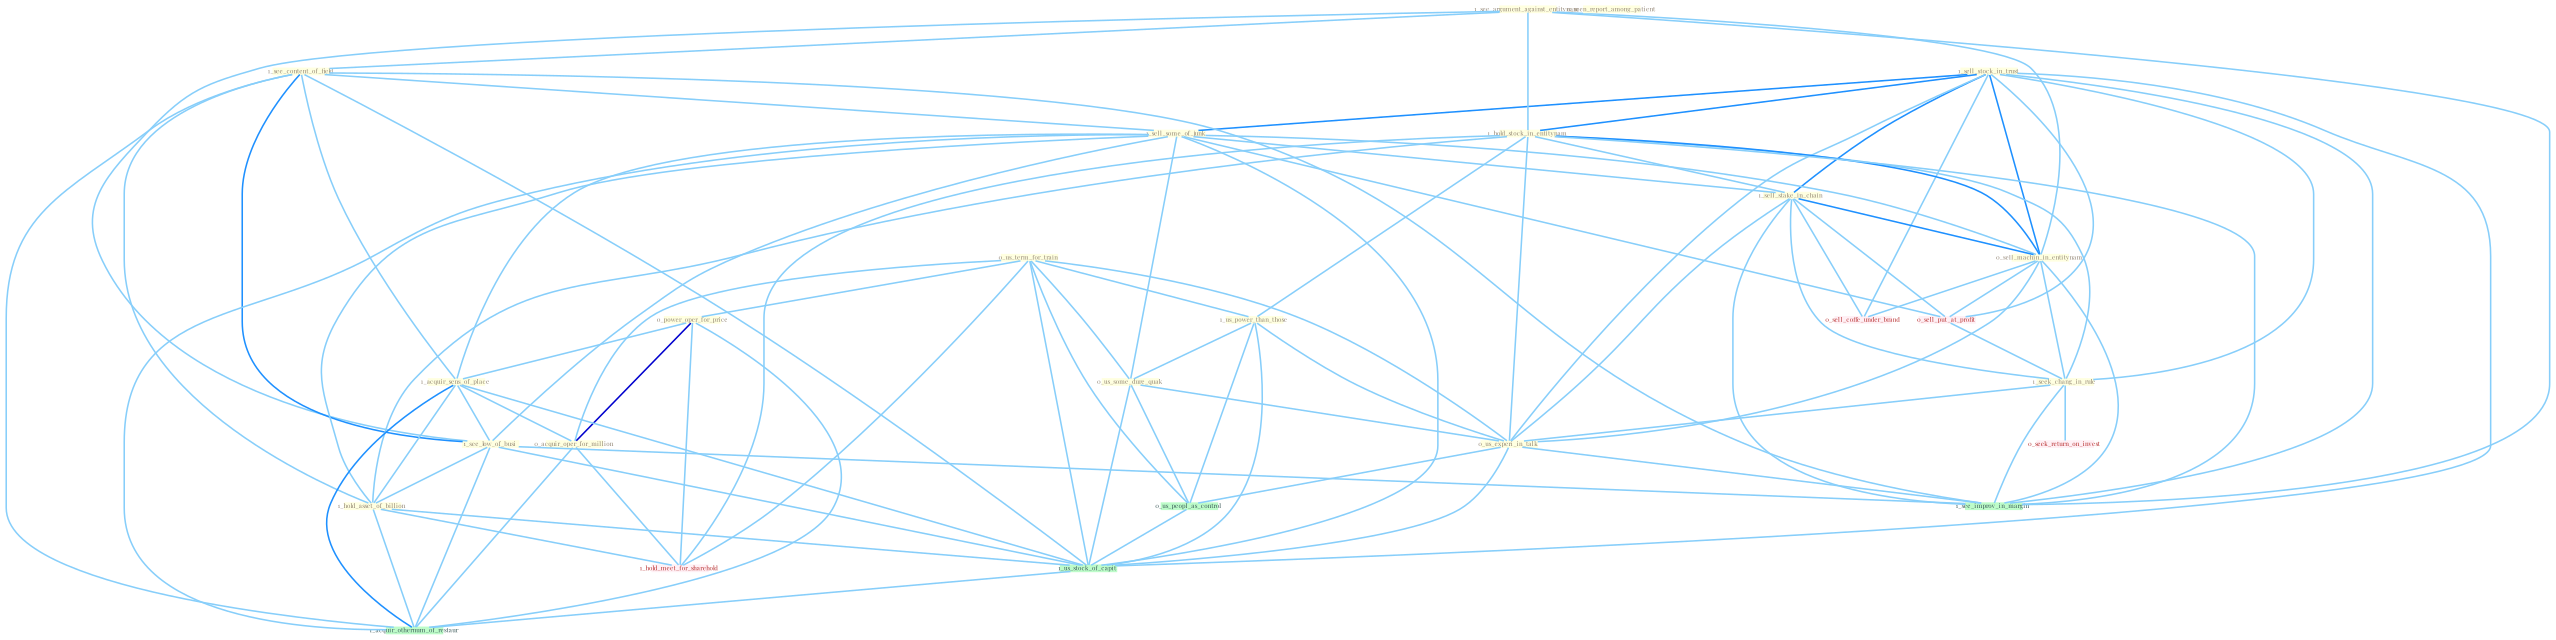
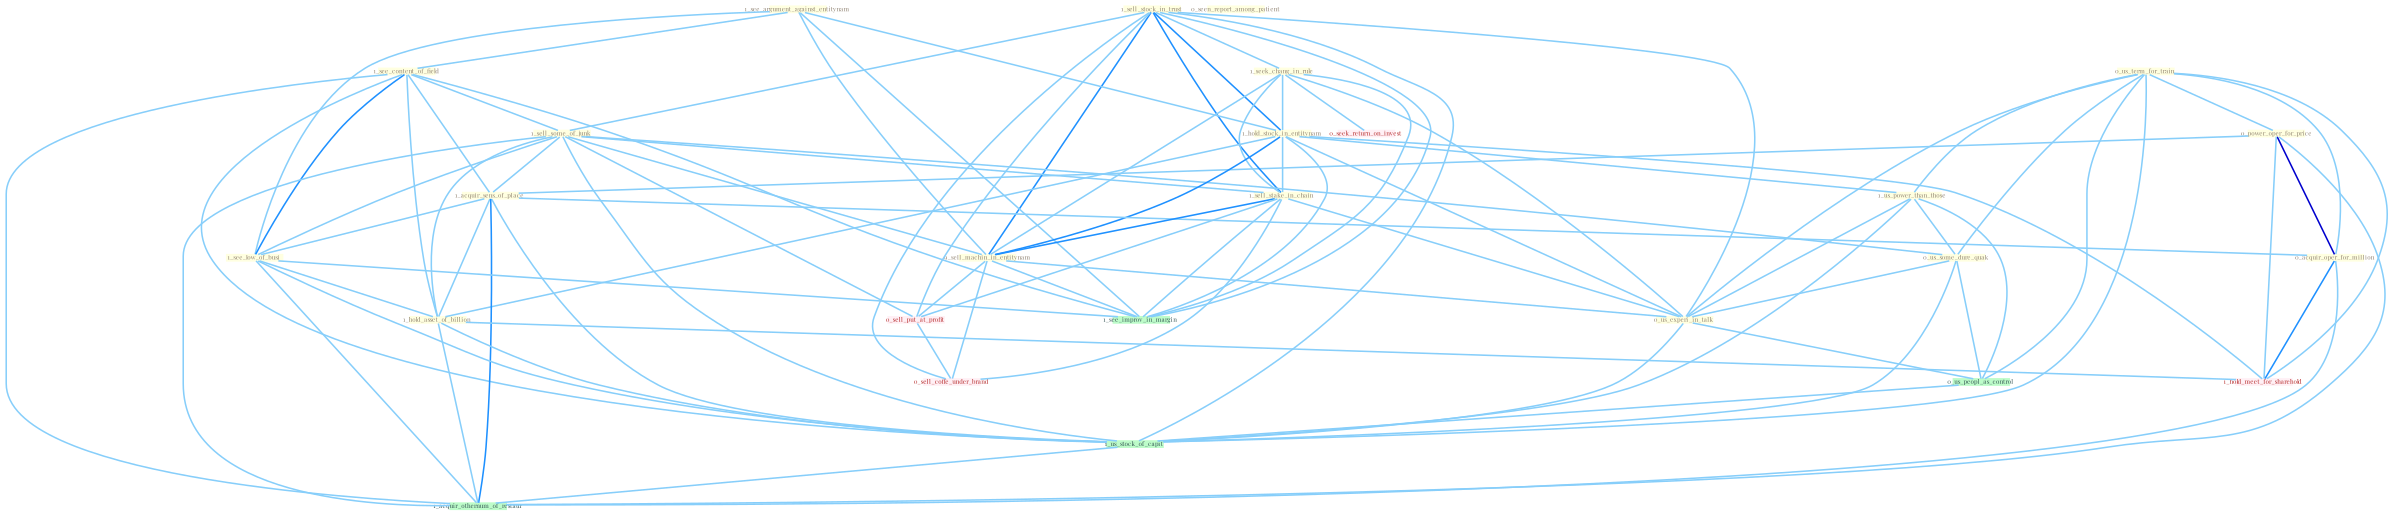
  graph {
    fontname="Playfair Display"
    node [color="#ffffe0" fixedsize=true fontcolor="#8b7d6b" fontname="Playfair Display" fontsize=4 shape=polygon style=filled]
    edge [color="#87cefa" fontname="Playfair Display" w=1]
    "0_us_term_for_train " [height=.06 width=.5]
    n2 [height=.06 label="0_power_oper_for_price" width=.5]
    "1_sell_stock_in_trust " [height=.06 width=.5]
    "1_seek_chang_in_rule " [height=.06 width=.5]
    "1_see_argument_against_entitynam " [height=.06 width=.5]
    "1_see_content_of_field " [height=.06 width=.5]
    "1_sell_some_of_junk " [height=.06 width=.5]
    "1_hold_stock_in_entitynam " [height=.06 width=.5]
    "1_us_power_than_those " [height=.06 width=.5]
    "1_acquir_sens_of_place " [height=.06 width=.5]
    "1_see_low_of_busi " [height=.06 width=.5]
    "1_sell_stake_in_chain " [height=.06 width=.5]
-   "0_sell_machin_in_entitynam " [height=.06 width=.5]
+   "0_sell_machin_in_entitynam " [height=.06 width=.5 label="9_sell_machin_in_entitynam"]
    "0_us_some_dure_quak " [height=.06 width=.5]
    "0_acquir_oper_for_million " [height=.06 width=.5]
    "0_us_experi_in_talk " [height=.06 width=.5]
    "0_seen_report_among_patient " [height=.06 width=.5]
    "1_hold_asset_of_billion " [height=.06 width=.5]
    "0_sell_put_at_profit " [color="#fff0f5" fontcolor="#b22222" height=.06 width=.5]
    "0_seek_return_on_invest " [color="#fff0f5" fontcolor="#b22222" height=.06 width=.5]
    "0_sell_coffe_under_brand " [color="#fff0f5" fontcolor="#b22222" height=.06 width=.5]
    "1_hold_meet_for_sharehold " [color="#fff0f5" fontcolor="#b22222" height=.06 width=.5]
    "0_us_peopl_as_control " [color="#BDFCC9" fontcolor="#2f4f4f" height=.06 width=.5]
    "1_us_stock_of_capit " [color="#BDFCC9" fontcolor="#2f4f4f" height=.06 width=.5]
    "1_acquir_othernum_of_restaur " [color="#BDFCC9" fontcolor="#2f4f4f" height=.06 width=.5]
    "1_see_improv_in_margin " [color="#BDFCC9" fontcolor="#2f4f4f" height=.06 width=.5]
    subgraph sub_1 {
      "0_us_term_for_train "
      n2
      "1_sell_stock_in_trust "
      "1_seek_chang_in_rule "
      "1_see_argument_against_entitynam "
      "1_see_content_of_field "
      "1_sell_some_of_junk "
      "1_hold_stock_in_entitynam "
      "1_us_power_than_those "
      "1_acquir_sens_of_place "
      "1_see_low_of_busi "
      "1_sell_stake_in_chain "
      "0_sell_machin_in_entitynam "
      "0_us_some_dure_quak "
      "0_acquir_oper_for_million "
      "0_us_experi_in_talk "
      "0_seen_report_among_patient "
      "1_hold_asset_of_billion "
    }
    subgraph sub_2 {
      "0_sell_put_at_profit "
      "0_seek_return_on_invest "
      "0_sell_coffe_under_brand "
      "1_hold_meet_for_sharehold "
    }
    "0_us_term_for_train " -- n2
    "0_us_term_for_train " -- "1_us_power_than_those "
    "0_us_term_for_train " -- "0_us_some_dure_quak "
    "0_us_term_for_train " -- "0_acquir_oper_for_million "
    "0_us_term_for_train " -- "0_us_experi_in_talk "
    "0_us_term_for_train " -- "1_hold_meet_for_sharehold "
    "0_us_term_for_train " -- "0_us_peopl_as_control "
    "0_us_term_for_train " -- "1_us_stock_of_capit "
    n2 -- "1_acquir_sens_of_place "
    n2 -- "0_acquir_oper_for_million " [color="#0000cd" w=3]
    n2 -- "1_hold_meet_for_sharehold "
    n2 -- "1_acquir_othernum_of_restaur "
    "1_sell_stock_in_trust " -- "1_seek_chang_in_rule "
-   "1_sell_stock_in_trust " -- "1_sell_some_of_junk " [color="#1e90ff"]
+   "1_sell_stock_in_trust " -- "1_sell_some_of_junk "
    "1_sell_stock_in_trust " -- "1_hold_stock_in_entitynam " [color="#1e90ff" w=2]
    "1_sell_stock_in_trust " -- "1_sell_stake_in_chain " [color="#1e90ff" w=2]
    "1_sell_stock_in_trust " -- "0_sell_machin_in_entitynam " [color="#1e90ff" w=2]
    "1_sell_stock_in_trust " -- "0_us_experi_in_talk "
    "1_sell_stock_in_trust " -- "0_sell_put_at_profit "
    "1_sell_stock_in_trust " -- "0_sell_coffe_under_brand "
    "1_sell_stock_in_trust " -- "1_us_stock_of_capit "
    "1_sell_stock_in_trust " -- "1_see_improv_in_margin "
    "1_seek_chang_in_rule " -- "1_hold_stock_in_entitynam "
    "1_seek_chang_in_rule " -- "1_sell_stake_in_chain "
    "1_seek_chang_in_rule " -- "0_sell_machin_in_entitynam "
    "1_seek_chang_in_rule " -- "0_us_experi_in_talk "
    "1_seek_chang_in_rule " -- "0_seek_return_on_invest "
    "1_seek_chang_in_rule " -- "1_see_improv_in_margin "
    "1_see_argument_against_entitynam " -- "1_see_content_of_field "
    "1_see_argument_against_entitynam " -- "1_hold_stock_in_entitynam "
    "1_see_argument_against_entitynam " -- "1_see_low_of_busi "
    "1_see_argument_against_entitynam " -- "0_sell_machin_in_entitynam "
    "1_see_argument_against_entitynam " -- "1_see_improv_in_margin "
    "1_see_content_of_field " -- "1_sell_some_of_junk "
    "1_see_content_of_field " -- "1_acquir_sens_of_place "
    "1_see_content_of_field " -- "1_see_low_of_busi " [color="#1e90ff" w=2]
    "1_see_content_of_field " -- "1_hold_asset_of_billion "
    "1_see_content_of_field " -- "1_us_stock_of_capit "
    "1_see_content_of_field " -- "1_acquir_othernum_of_restaur "
    "1_see_content_of_field " -- "1_see_improv_in_margin "
    "1_sell_some_of_junk " -- "1_acquir_sens_of_place "
    "1_sell_some_of_junk " -- "1_see_low_of_busi "
    "1_sell_some_of_junk " -- "1_sell_stake_in_chain "
    "1_sell_some_of_junk " -- "0_sell_machin_in_entitynam "
    "1_sell_some_of_junk " -- "0_us_some_dure_quak "
    "1_sell_some_of_junk " -- "1_hold_asset_of_billion "
    "1_sell_some_of_junk " -- "0_sell_put_at_profit "
    "1_sell_some_of_junk " -- "1_us_stock_of_capit "
    "1_sell_some_of_junk " -- "1_acquir_othernum_of_restaur "
    "1_hold_stock_in_entitynam " -- "1_us_power_than_those "
    "1_hold_stock_in_entitynam " -- "1_sell_stake_in_chain "
    "1_hold_stock_in_entitynam " -- "0_sell_machin_in_entitynam " [color="#1e90ff" w=2]
    "1_hold_stock_in_entitynam " -- "0_us_experi_in_talk "
    "1_hold_stock_in_entitynam " -- "1_hold_asset_of_billion "
    "1_hold_stock_in_entitynam " -- "1_hold_meet_for_sharehold "
    "1_hold_stock_in_entitynam " -- "1_see_improv_in_margin "
    "1_us_power_than_those " -- "0_us_some_dure_quak "
    "1_us_power_than_those " -- "0_us_experi_in_talk "
    "1_us_power_than_those " -- "0_us_peopl_as_control "
    "1_us_power_than_those " -- "1_us_stock_of_capit "
    "1_acquir_sens_of_place " -- "1_see_low_of_busi "
    "1_acquir_sens_of_place " -- "0_acquir_oper_for_million "
    "1_acquir_sens_of_place " -- "1_hold_asset_of_billion "
    "1_acquir_sens_of_place " -- "1_us_stock_of_capit "
    "1_acquir_sens_of_place " -- "1_acquir_othernum_of_restaur " [color="#1e90ff" w=2]
    "1_see_low_of_busi " -- "1_hold_asset_of_billion "
    "1_see_low_of_busi " -- "1_us_stock_of_capit "
    "1_see_low_of_busi " -- "1_acquir_othernum_of_restaur "
    "1_see_low_of_busi " -- "1_see_improv_in_margin "
    "1_sell_stake_in_chain " -- "0_sell_machin_in_entitynam " [color="#1e90ff" w=2]
    "1_sell_stake_in_chain " -- "0_us_experi_in_talk "
    "1_sell_stake_in_chain " -- "0_sell_put_at_profit "
    "1_sell_stake_in_chain " -- "0_sell_coffe_under_brand "
    "1_sell_stake_in_chain " -- "1_see_improv_in_margin "
    "0_sell_machin_in_entitynam " -- "0_us_experi_in_talk "
    "0_sell_machin_in_entitynam " -- "0_sell_put_at_profit "
    "0_sell_machin_in_entitynam " -- "0_sell_coffe_under_brand "
    "0_sell_machin_in_entitynam " -- "1_see_improv_in_margin "
    "0_us_some_dure_quak " -- "0_us_experi_in_talk "
    "0_us_some_dure_quak " -- "0_us_peopl_as_control "
    "0_us_some_dure_quak " -- "1_us_stock_of_capit "
-   "0_acquir_oper_for_million " -- "1_hold_meet_for_sharehold "
+   "0_acquir_oper_for_million " -- "1_hold_meet_for_sharehold " [color="#1e90ff"]
    "0_acquir_oper_for_million " -- "1_acquir_othernum_of_restaur "
    "0_us_experi_in_talk " -- "0_us_peopl_as_control "
    "0_us_experi_in_talk " -- "1_us_stock_of_capit "
-   "0_us_experi_in_talk " -- "1_see_improv_in_margin "
    "1_hold_asset_of_billion " -- "1_hold_meet_for_sharehold "
    "1_hold_asset_of_billion " -- "1_us_stock_of_capit "
    "1_hold_asset_of_billion " -- "1_acquir_othernum_of_restaur "
-   "0_sell_put_at_profit " -- "1_seek_chang_in_rule "
+   "0_sell_put_at_profit " -- "0_sell_coffe_under_brand "
    "0_us_peopl_as_control " -- "1_us_stock_of_capit "
    "1_us_stock_of_capit " -- "1_acquir_othernum_of_restaur "
  }
